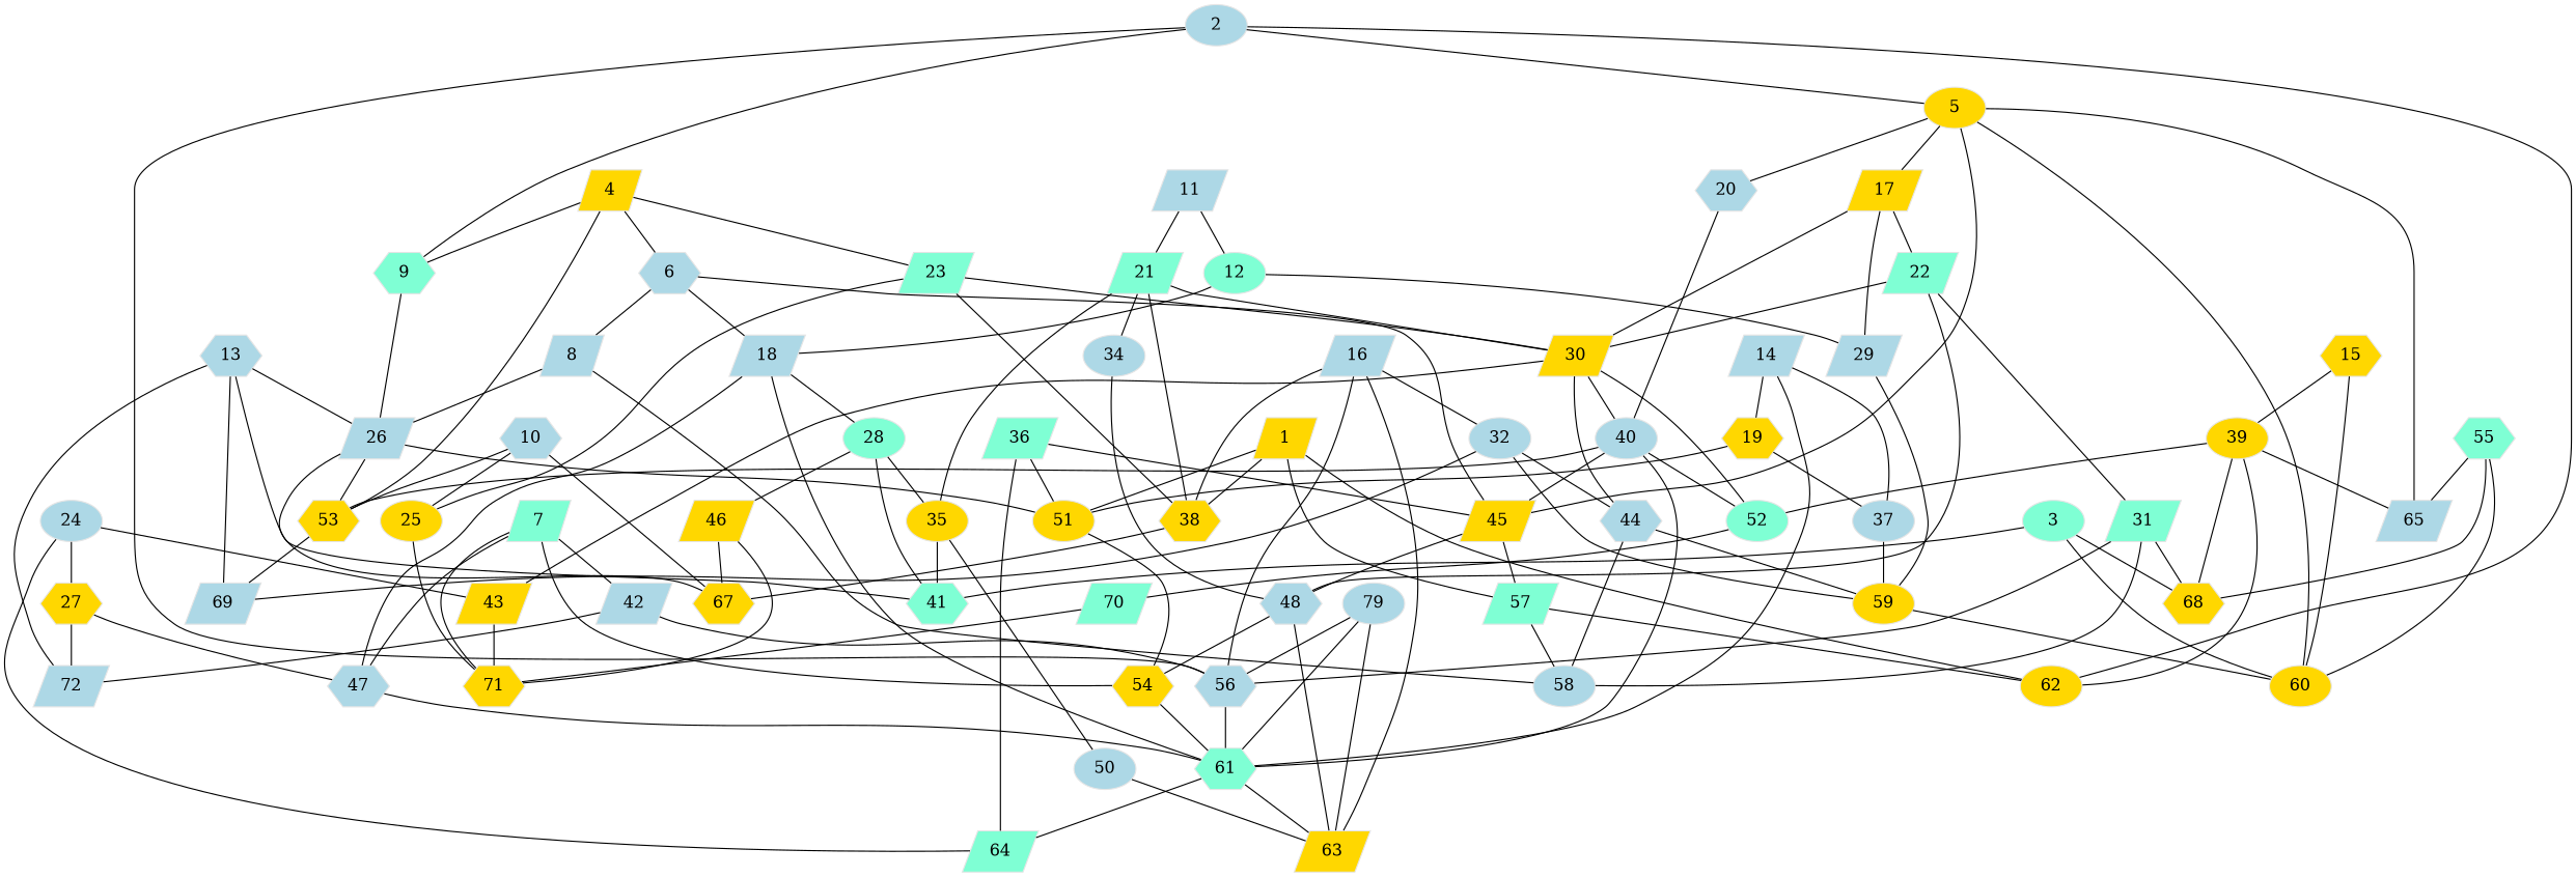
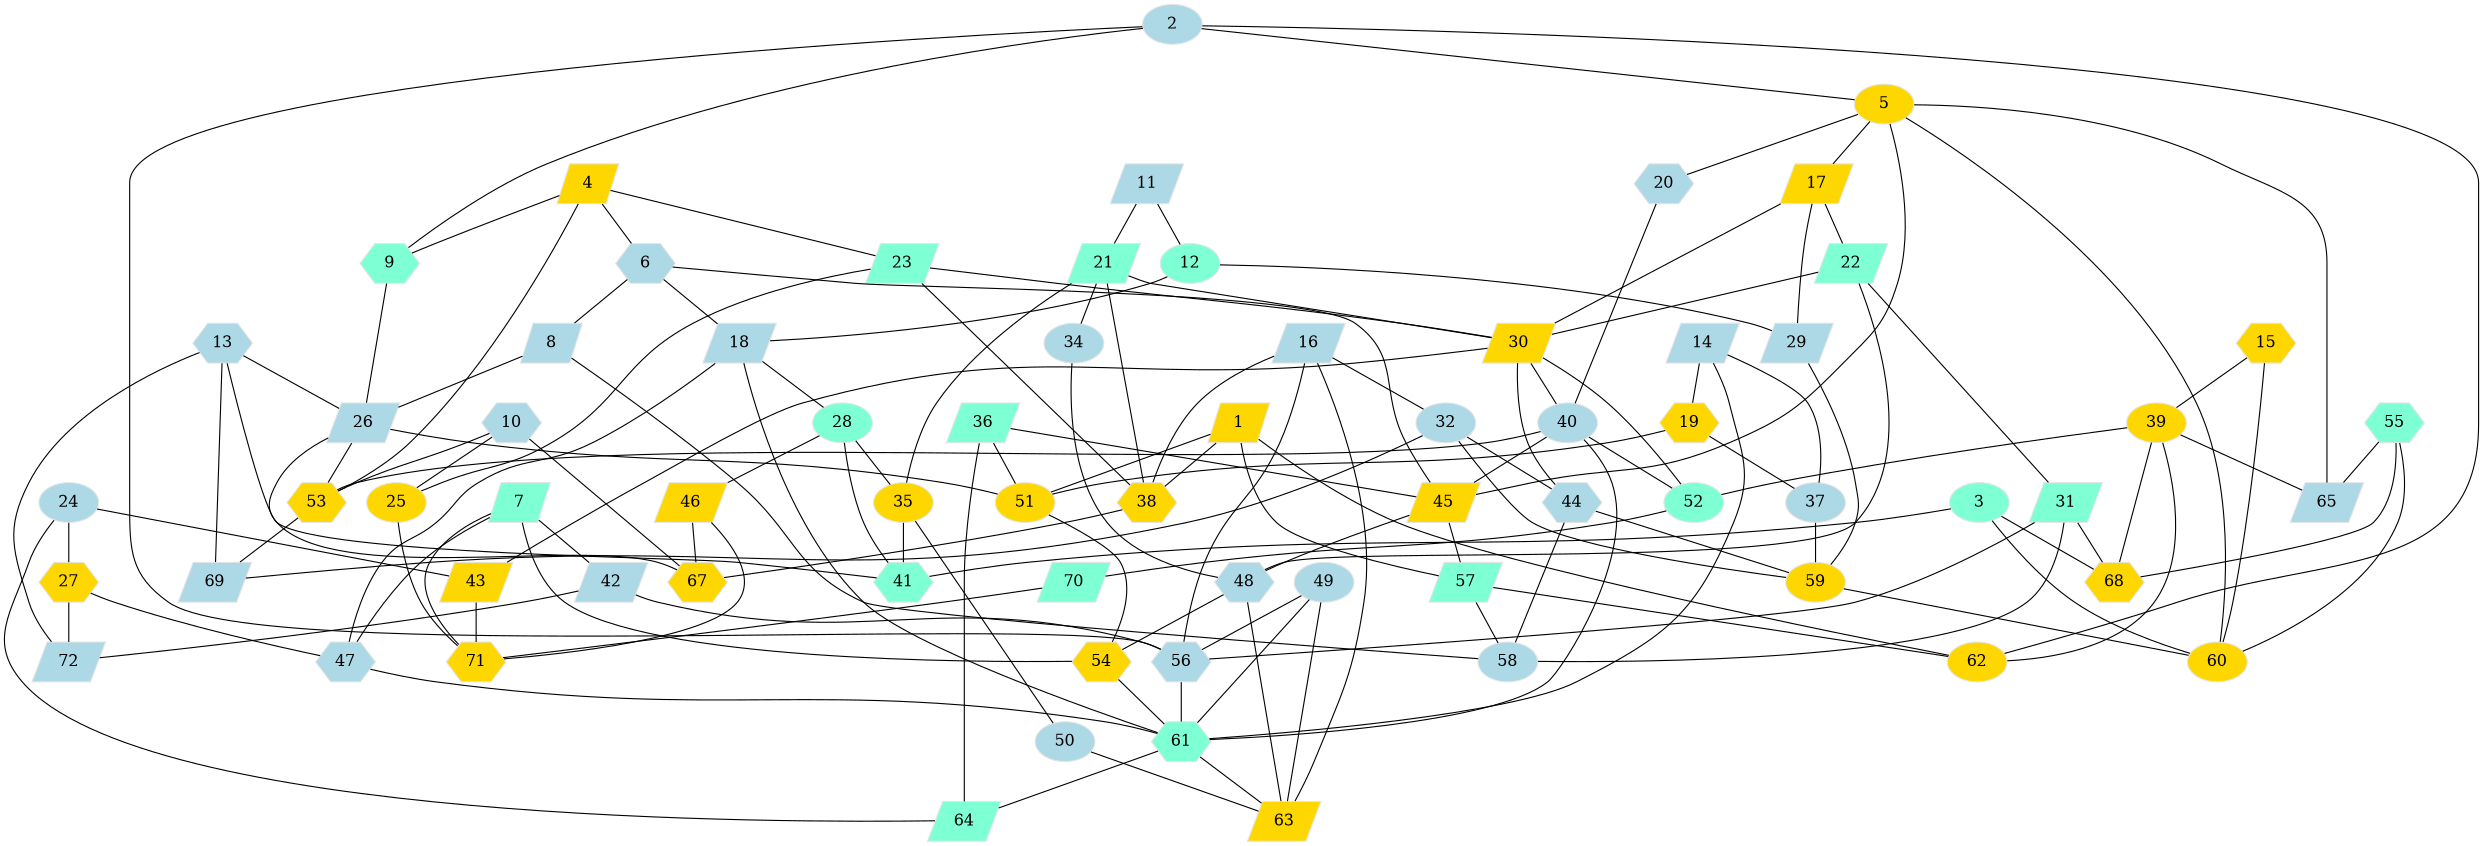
  graph {
    node [color=gray90 fillcolor=lightblue shape=parallelogram style=filled]
    1 [fillcolor=gold]
    38 [fillcolor=gold shape=hexagon]
    51 [fillcolor=gold shape=ellipse]
    57 [fillcolor=aquamarine]
    62 [fillcolor=gold shape=ellipse]
    67 [fillcolor=gold shape=hexagon]
    54 [fillcolor=gold shape=hexagon]
    58 [shape=ellipse]
    2 [shape=ellipse]
    5 [fillcolor=gold shape=ellipse]
    9 [fillcolor=aquamarine shape=hexagon]
    56 [shape=hexagon]
    60 [fillcolor=gold shape=ellipse]
    17 [fillcolor=gold]
    20 [shape=hexagon]
    45 [fillcolor=gold]
    65
    26
    61 [fillcolor=aquamarine shape=hexagon]
    3 [fillcolor=aquamarine shape=ellipse]
    41 [fillcolor=aquamarine shape=hexagon]
    68 [fillcolor=gold shape=hexagon]
    4 [fillcolor=gold]
    6 [shape=hexagon]
    23 [fillcolor=aquamarine]
    53 [fillcolor=gold shape=hexagon]
    8
    18
    25 [fillcolor=gold shape=ellipse]
    30 [fillcolor=gold]
    69
    29
    22 [fillcolor=aquamarine]
    40 [shape=ellipse]
    48 [shape=hexagon]
    47 [shape=hexagon]
    28 [fillcolor=aquamarine shape=ellipse]
    7 [fillcolor=aquamarine]
    42
    71 [fillcolor=gold shape=hexagon]
    72
    10 [shape=hexagon]
    12 [fillcolor=aquamarine shape=ellipse]
    11
    21 [fillcolor=aquamarine]
    34 [shape=ellipse]
    35 [fillcolor=gold shape=ellipse]
    59 [fillcolor=gold shape=ellipse]
    13 [shape=hexagon]
    19 [fillcolor=gold shape=hexagon]
    14
    37 [shape=ellipse]
    63 [fillcolor=gold]
    64 [fillcolor=aquamarine]
    15 [fillcolor=gold shape=hexagon]
    39 [fillcolor=gold shape=ellipse]
    52 [fillcolor=aquamarine shape=ellipse]
    16
    32 [shape=ellipse]
    44 [shape=hexagon]
    31 [fillcolor=aquamarine]
    43 [fillcolor=gold]
    46 [fillcolor=gold]
    50 [shape=ellipse]
    24 [shape=ellipse]
    27 [fillcolor=gold shape=hexagon]
    70 [fillcolor=aquamarine]
    36 [fillcolor=aquamarine]
-   49 [shape=ellipse label=79]
+   49 [shape=ellipse]
    55 [fillcolor=aquamarine shape=hexagon]
    1 -- 38
    1 -- 51
    1 -- 57
    1 -- 62
    38 -- 67
    51 -- 54
    57 -- 62
    57 -- 58
    54 -- 61
    2 -- 62
    2 -- 5
    2 -- 9
    2 -- 56
    5 -- 60
    5 -- 17
    5 -- 20
    5 -- 45
    5 -- 65
    9 -- 26
    56 -- 61
    17 -- 30
    17 -- 29
    17 -- 22
    20 -- 40
    45 -- 57
    45 -- 48
    26 -- 51
    26 -- 67
    26 -- 53
    61 -- 63
    61 -- 64
    3 -- 60
    3 -- 41
    3 -- 68
    4 -- 9
    4 -- 6
    4 -- 23
    4 -- 53
    6 -- 45
    6 -- 8
    6 -- 18
    23 -- 38
    23 -- 25
    23 -- 30
    53 -- 69
    8 -- 58
    8 -- 26
    18 -- 61
    18 -- 47
    18 -- 28
    25 -- 71
    30 -- 40
    30 -- 52
    30 -- 44
    30 -- 43
    29 -- 59
    22 -- 30
    22 -- 48
    22 -- 31
    40 -- 45
    40 -- 61
    40 -- 53
    40 -- 52
    48 -- 54
    48 -- 63
    47 -- 61
    28 -- 41
    28 -- 35
    28 -- 46
    7 -- 54
    7 -- 47
    7 -- 42
    7 -- 71
    42 -- 56
    42 -- 72
    10 -- 67
    10 -- 53
    10 -- 25
    12 -- 18
    12 -- 29
    11 -- 12
    11 -- 21
    21 -- 38
    21 -- 30
    21 -- 34
    21 -- 35
    34 -- 48
    35 -- 41
    35 -- 50
    59 -- 60
    13 -- 26
    13 -- 41
    13 -- 69
    13 -- 72
    19 -- 51
    19 -- 37
    14 -- 61
    14 -- 19
    14 -- 37
    37 -- 59
    15 -- 60
    15 -- 39
    39 -- 62
    39 -- 65
    39 -- 68
    39 -- 52
    52 -- 70
    16 -- 38
    16 -- 56
    16 -- 63
    16 -- 32
    32 -- 69
    32 -- 59
    32 -- 44
    44 -- 58
    44 -- 59
    31 -- 58
    31 -- 56
    31 -- 68
    43 -- 71
    46 -- 67
    46 -- 71
    50 -- 63
    24 -- 64
    24 -- 43
    24 -- 27
    27 -- 47
    27 -- 72
    70 -- 71
    36 -- 51
    36 -- 45
    36 -- 64
    49 -- 56
    49 -- 61
    49 -- 63
    55 -- 60
    55 -- 65
    55 -- 68
  }
